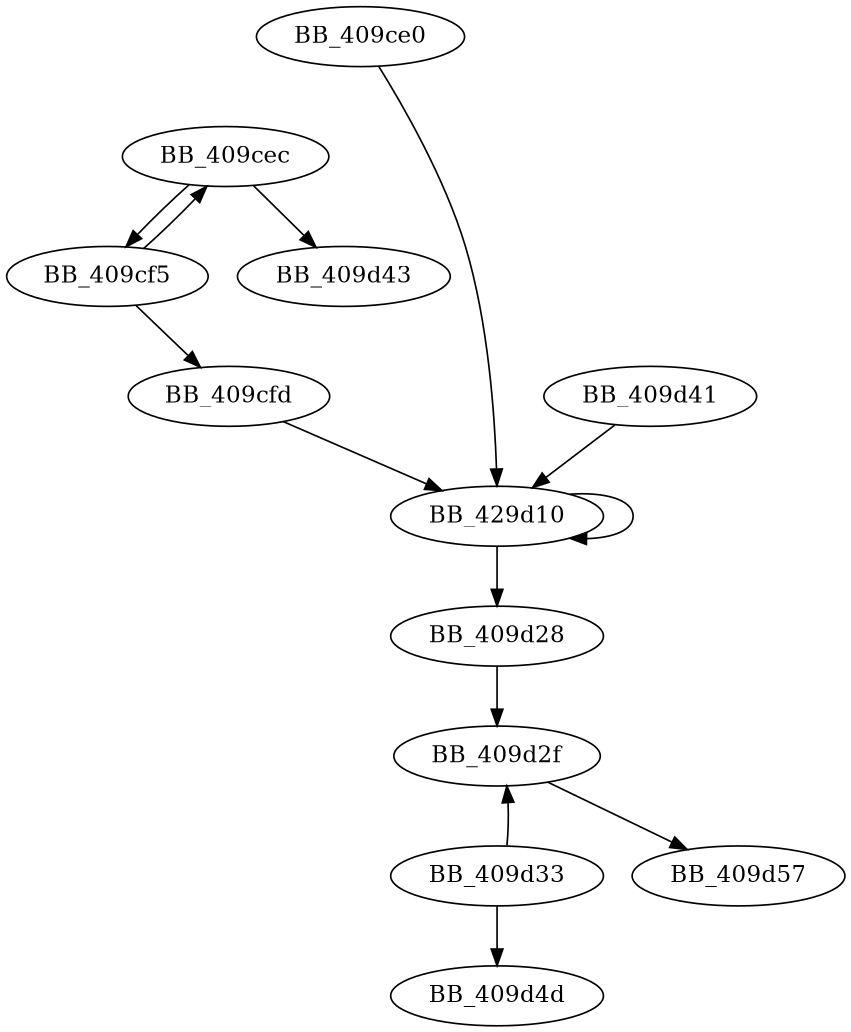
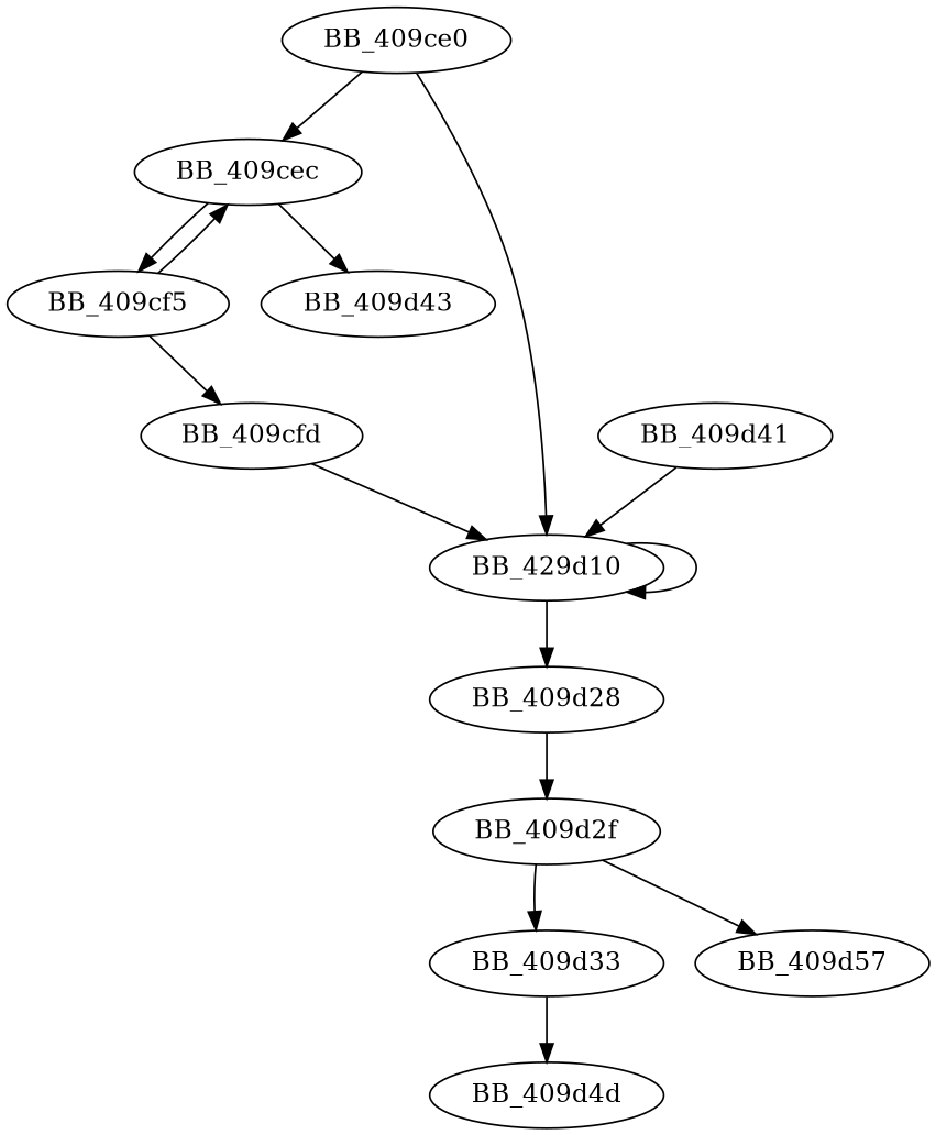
  digraph {
    BB_409ce0
    BB_409cec
    n3 [label=BB_429d10]
    BB_409cf5
    BB_409d43
    BB_409d28
    BB_409cfd
    BB_409d2f
    BB_409d33
    BB_409d57
    BB_409d4d
    BB_409d41
+   BB_409ce0 -> BB_409cec
    BB_409ce0 -> n3
    BB_409cec -> BB_409cf5
    BB_409cec -> BB_409d43
    n3 -> n3
    n3 -> BB_409d28
    BB_409cf5 -> BB_409cec
    BB_409cf5 -> BB_409cfd
    BB_409d28 -> BB_409d2f
    BB_409cfd -> n3
-   BB_409d33 -> BB_409d2f
+   BB_409d2f -> BB_409d33
    BB_409d2f -> BB_409d57
    BB_409d33 -> BB_409d4d
    BB_409d41 -> n3
  }
